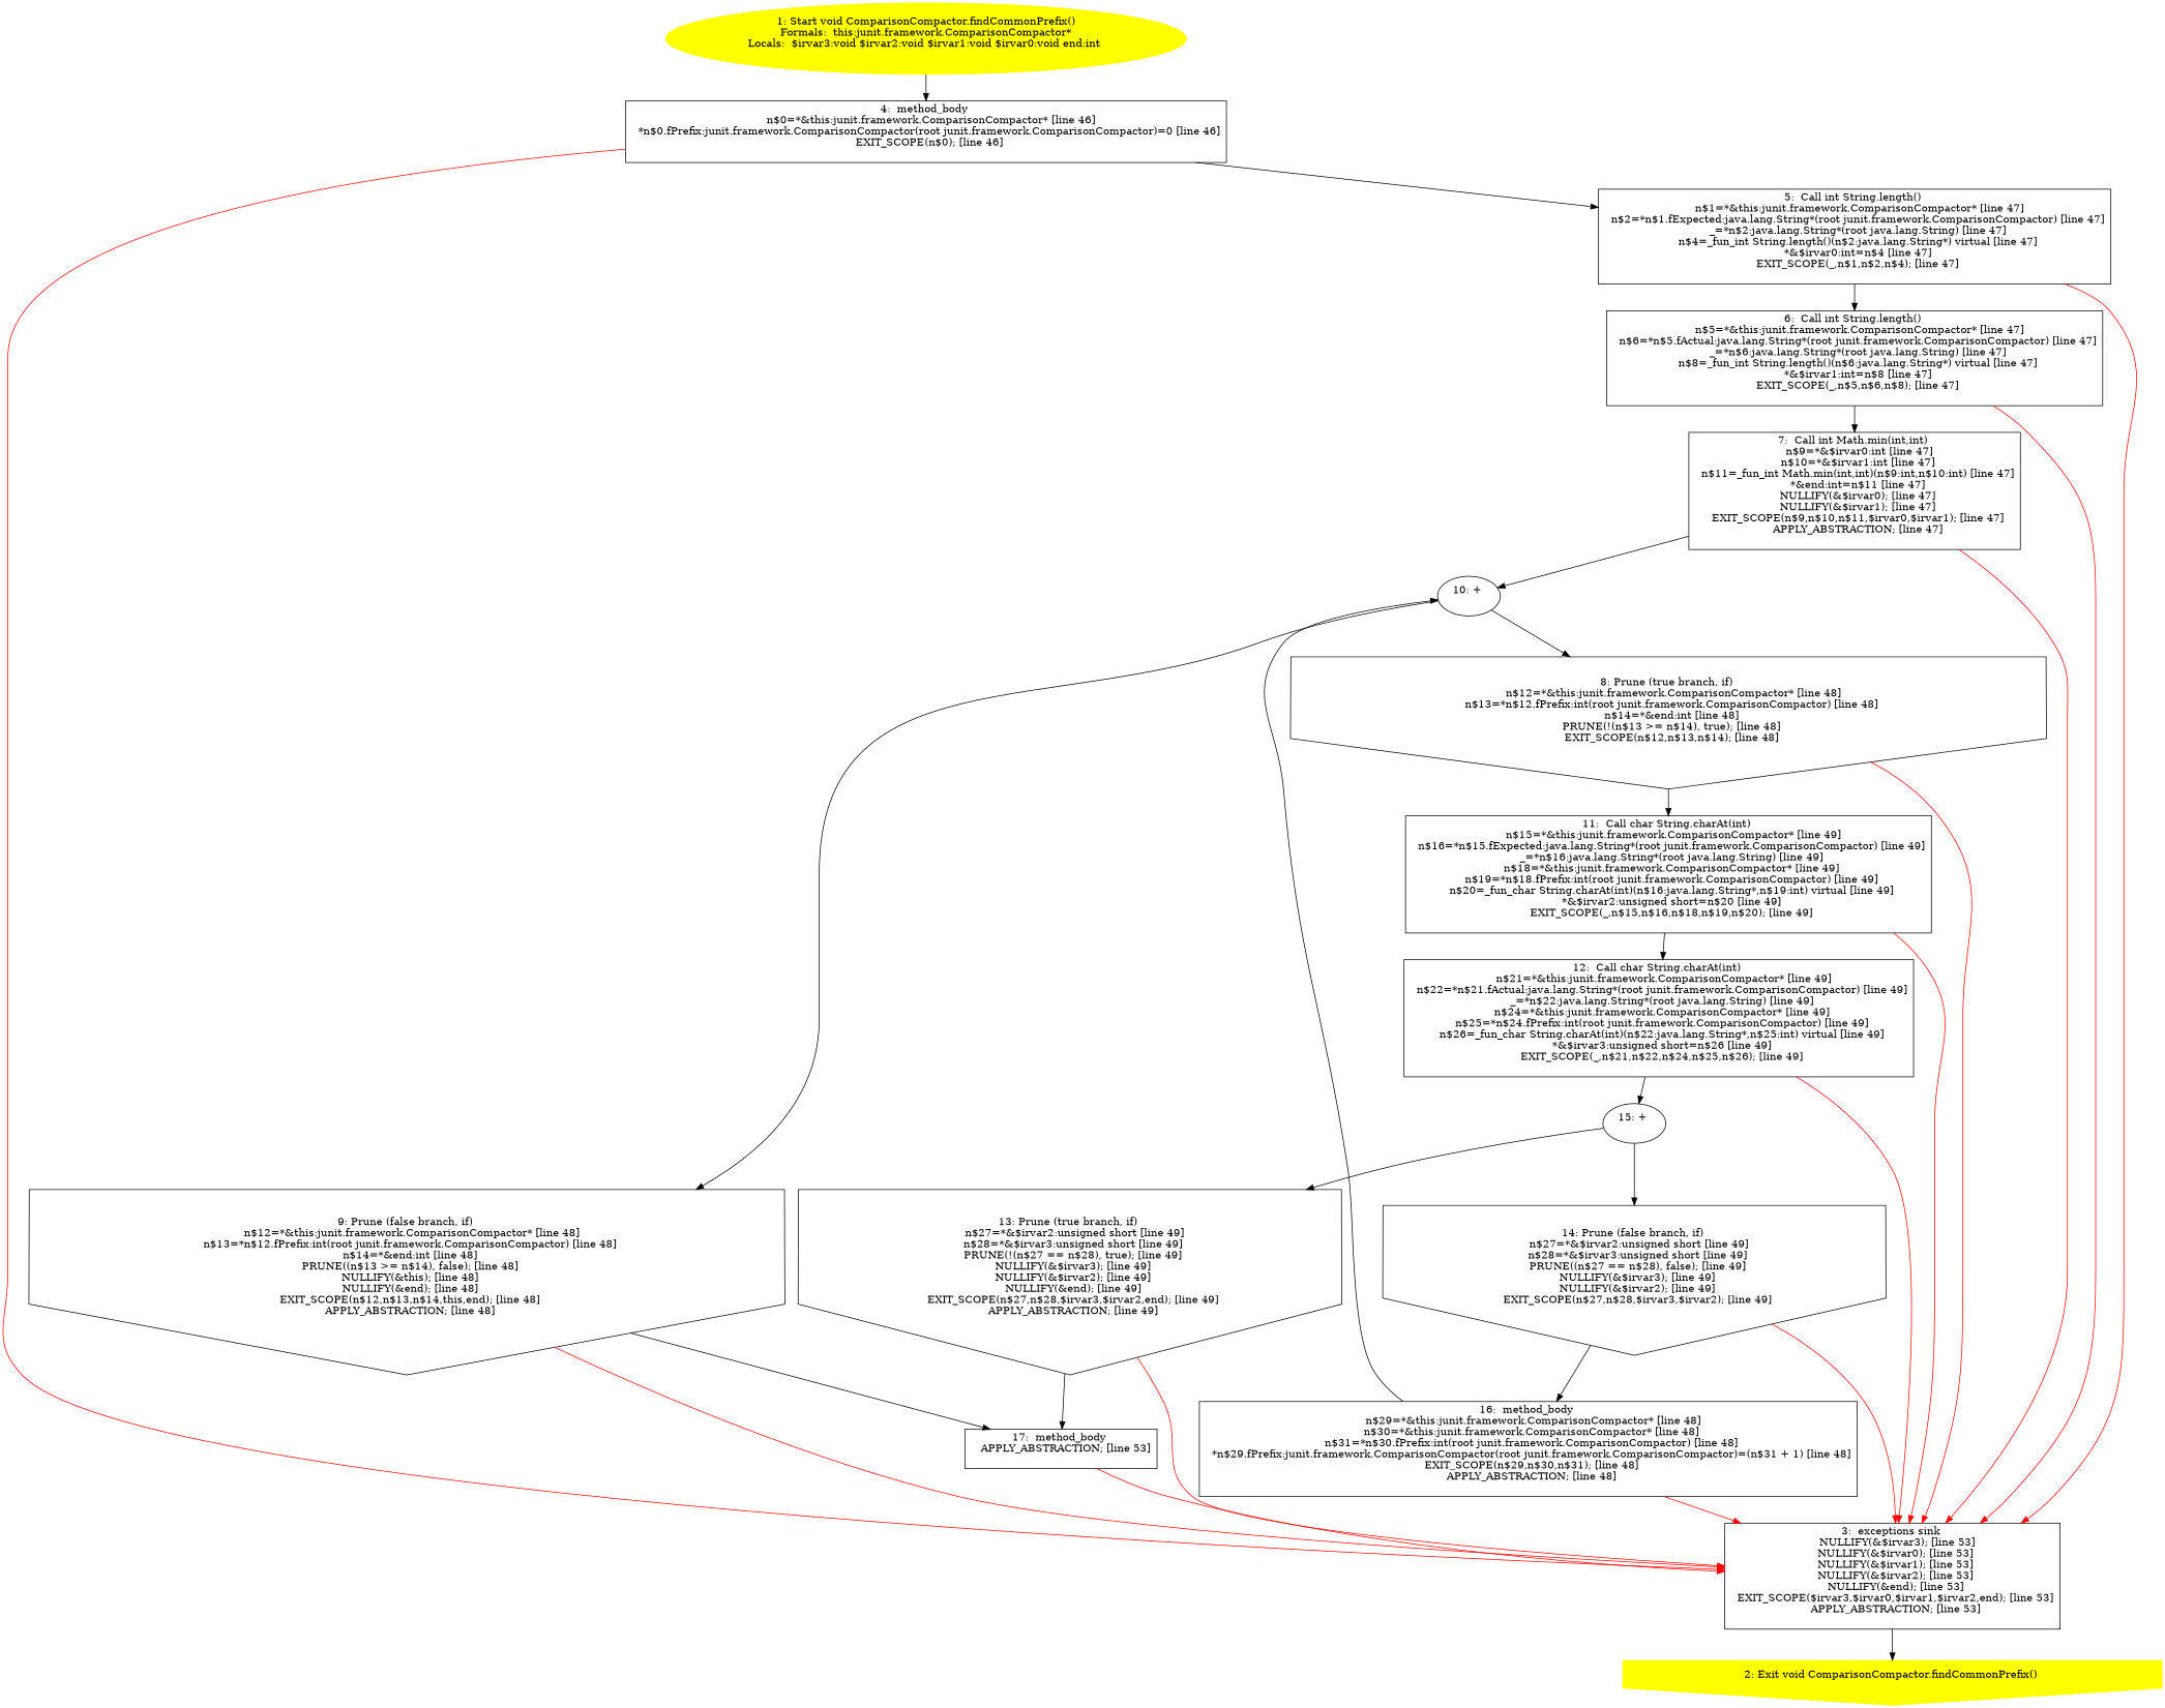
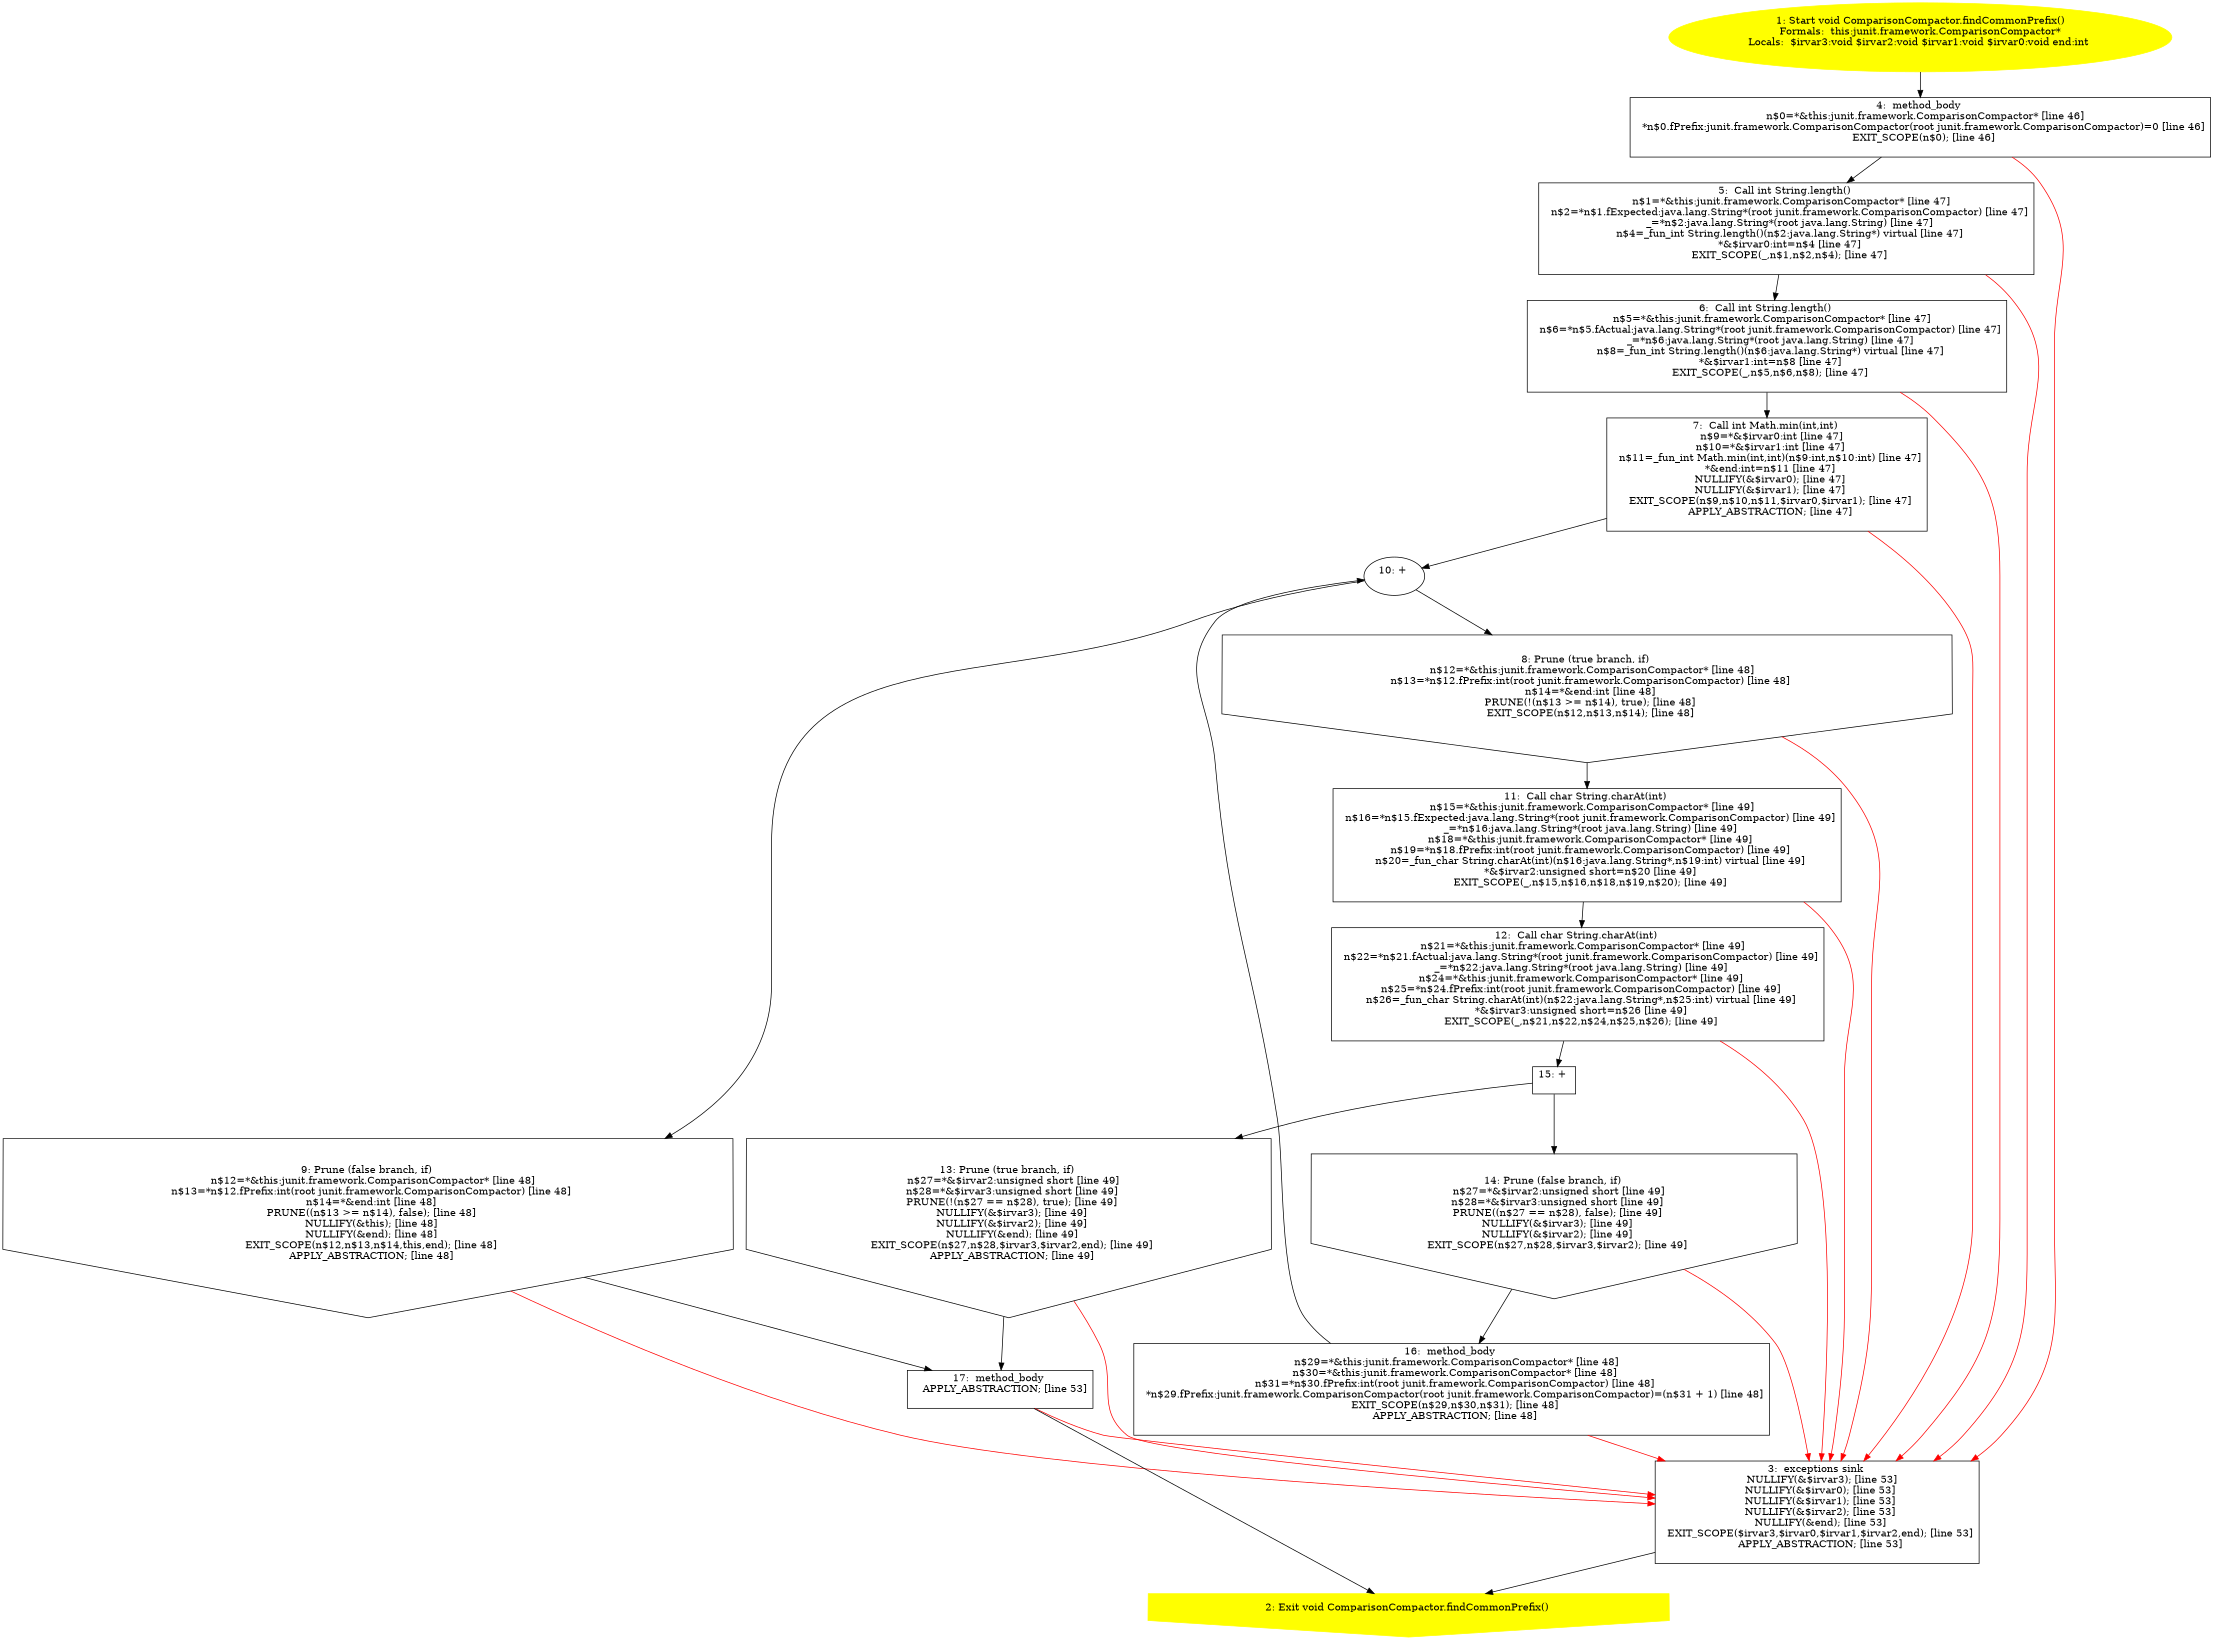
  digraph {
    node [shape=box]
    n1 [color=yellow label="1: Start void ComparisonCompactor.findCommonPrefix()\nFormals:  this:junit.framework.ComparisonCompactor*\nLocals:  $irvar3:void $irvar2:void $irvar1:void $irvar0:void end:int \n  " style=filled shape=""]
    n2 [label="4:  method_body \n   n$0=*&this:junit.framework.ComparisonCompactor* [line 46]\n  *n$0.fPrefix:junit.framework.ComparisonCompactor(root junit.framework.ComparisonCompactor)=0 [line 46]\n  EXIT_SCOPE(n$0); [line 46]\n "]
    n3 [label="3:  exceptions sink \n   NULLIFY(&$irvar3); [line 53]\n  NULLIFY(&$irvar0); [line 53]\n  NULLIFY(&$irvar1); [line 53]\n  NULLIFY(&$irvar2); [line 53]\n  NULLIFY(&end); [line 53]\n  EXIT_SCOPE($irvar3,$irvar0,$irvar1,$irvar2,end); [line 53]\n  APPLY_ABSTRACTION; [line 53]\n "]
    n4 [label="5:  Call int String.length() \n   n$1=*&this:junit.framework.ComparisonCompactor* [line 47]\n  n$2=*n$1.fExpected:java.lang.String*(root junit.framework.ComparisonCompactor) [line 47]\n  _=*n$2:java.lang.String*(root java.lang.String) [line 47]\n  n$4=_fun_int String.length()(n$2:java.lang.String*) virtual [line 47]\n  *&$irvar0:int=n$4 [line 47]\n  EXIT_SCOPE(_,n$1,n$2,n$4); [line 47]\n "]
    n5 [color=yellow label="2: Exit void ComparisonCompactor.findCommonPrefix() \n  " shape=invhouse style=filled]
    n6 [label="6:  Call int String.length() \n   n$5=*&this:junit.framework.ComparisonCompactor* [line 47]\n  n$6=*n$5.fActual:java.lang.String*(root junit.framework.ComparisonCompactor) [line 47]\n  _=*n$6:java.lang.String*(root java.lang.String) [line 47]\n  n$8=_fun_int String.length()(n$6:java.lang.String*) virtual [line 47]\n  *&$irvar1:int=n$8 [line 47]\n  EXIT_SCOPE(_,n$5,n$6,n$8); [line 47]\n "]
    n7 [label="7:  Call int Math.min(int,int) \n   n$9=*&$irvar0:int [line 47]\n  n$10=*&$irvar1:int [line 47]\n  n$11=_fun_int Math.min(int,int)(n$9:int,n$10:int) [line 47]\n  *&end:int=n$11 [line 47]\n  NULLIFY(&$irvar0); [line 47]\n  NULLIFY(&$irvar1); [line 47]\n  EXIT_SCOPE(n$9,n$10,n$11,$irvar0,$irvar1); [line 47]\n  APPLY_ABSTRACTION; [line 47]\n "]
    n8 [label="10: + \n  " shape=""]
    n9 [label="8: Prune (true branch, if) \n   n$12=*&this:junit.framework.ComparisonCompactor* [line 48]\n  n$13=*n$12.fPrefix:int(root junit.framework.ComparisonCompactor) [line 48]\n  n$14=*&end:int [line 48]\n  PRUNE(!(n$13 >= n$14), true); [line 48]\n  EXIT_SCOPE(n$12,n$13,n$14); [line 48]\n " shape=invhouse]
    n10 [label="9: Prune (false branch, if) \n   n$12=*&this:junit.framework.ComparisonCompactor* [line 48]\n  n$13=*n$12.fPrefix:int(root junit.framework.ComparisonCompactor) [line 48]\n  n$14=*&end:int [line 48]\n  PRUNE((n$13 >= n$14), false); [line 48]\n  NULLIFY(&this); [line 48]\n  NULLIFY(&end); [line 48]\n  EXIT_SCOPE(n$12,n$13,n$14,this,end); [line 48]\n  APPLY_ABSTRACTION; [line 48]\n " shape=invhouse]
    n11 [label="11:  Call char String.charAt(int) \n   n$15=*&this:junit.framework.ComparisonCompactor* [line 49]\n  n$16=*n$15.fExpected:java.lang.String*(root junit.framework.ComparisonCompactor) [line 49]\n  _=*n$16:java.lang.String*(root java.lang.String) [line 49]\n  n$18=*&this:junit.framework.ComparisonCompactor* [line 49]\n  n$19=*n$18.fPrefix:int(root junit.framework.ComparisonCompactor) [line 49]\n  n$20=_fun_char String.charAt(int)(n$16:java.lang.String*,n$19:int) virtual [line 49]\n  *&$irvar2:unsigned short=n$20 [line 49]\n  EXIT_SCOPE(_,n$15,n$16,n$18,n$19,n$20); [line 49]\n "]
    n12 [label="17:  method_body \n   APPLY_ABSTRACTION; [line 53]\n "]
    n13 [label="12:  Call char String.charAt(int) \n   n$21=*&this:junit.framework.ComparisonCompactor* [line 49]\n  n$22=*n$21.fActual:java.lang.String*(root junit.framework.ComparisonCompactor) [line 49]\n  _=*n$22:java.lang.String*(root java.lang.String) [line 49]\n  n$24=*&this:junit.framework.ComparisonCompactor* [line 49]\n  n$25=*n$24.fPrefix:int(root junit.framework.ComparisonCompactor) [line 49]\n  n$26=_fun_char String.charAt(int)(n$22:java.lang.String*,n$25:int) virtual [line 49]\n  *&$irvar3:unsigned short=n$26 [line 49]\n  EXIT_SCOPE(_,n$21,n$22,n$24,n$25,n$26); [line 49]\n "]
-   n14 [label="15: + \n  " shape=""]
+   n14 [label="15: + \n  "]
    n15 [label="13: Prune (true branch, if) \n   n$27=*&$irvar2:unsigned short [line 49]\n  n$28=*&$irvar3:unsigned short [line 49]\n  PRUNE(!(n$27 == n$28), true); [line 49]\n  NULLIFY(&$irvar3); [line 49]\n  NULLIFY(&$irvar2); [line 49]\n  NULLIFY(&end); [line 49]\n  EXIT_SCOPE(n$27,n$28,$irvar3,$irvar2,end); [line 49]\n  APPLY_ABSTRACTION; [line 49]\n " shape=invhouse]
    n16 [label="14: Prune (false branch, if) \n   n$27=*&$irvar2:unsigned short [line 49]\n  n$28=*&$irvar3:unsigned short [line 49]\n  PRUNE((n$27 == n$28), false); [line 49]\n  NULLIFY(&$irvar3); [line 49]\n  NULLIFY(&$irvar2); [line 49]\n  EXIT_SCOPE(n$27,n$28,$irvar3,$irvar2); [line 49]\n " shape=invhouse]
    n17 [label="16:  method_body \n   n$29=*&this:junit.framework.ComparisonCompactor* [line 48]\n  n$30=*&this:junit.framework.ComparisonCompactor* [line 48]\n  n$31=*n$30.fPrefix:int(root junit.framework.ComparisonCompactor) [line 48]\n  *n$29.fPrefix:junit.framework.ComparisonCompactor(root junit.framework.ComparisonCompactor)=(n$31 + 1) [line 48]\n  EXIT_SCOPE(n$29,n$30,n$31); [line 48]\n  APPLY_ABSTRACTION; [line 48]\n "]
    n1 -> n2
    n2 -> n3 [color=red]
    n2 -> n4
    n3 -> n5
    n4 -> n3 [color=red]
    n4 -> n6
    n6 -> n3 [color=red]
    n6 -> n7
    n7 -> n3 [color=red]
    n7 -> n8
    n8 -> n9
    n8 -> n10
    n9 -> n3 [color=red]
    n9 -> n11
    n10 -> n3 [color=red]
    n10 -> n12
    n11 -> n3 [color=red]
    n11 -> n13
    n12 -> n3 [color=red]
+   n12 -> n5
    n13 -> n3 [color=red]
    n13 -> n14
    n14 -> n15
    n14 -> n16
    n15 -> n3 [color=red]
    n15 -> n12
    n16 -> n3 [color=red]
    n16 -> n17
    n17 -> n3 [color=red]
    n17 -> n8
  }
